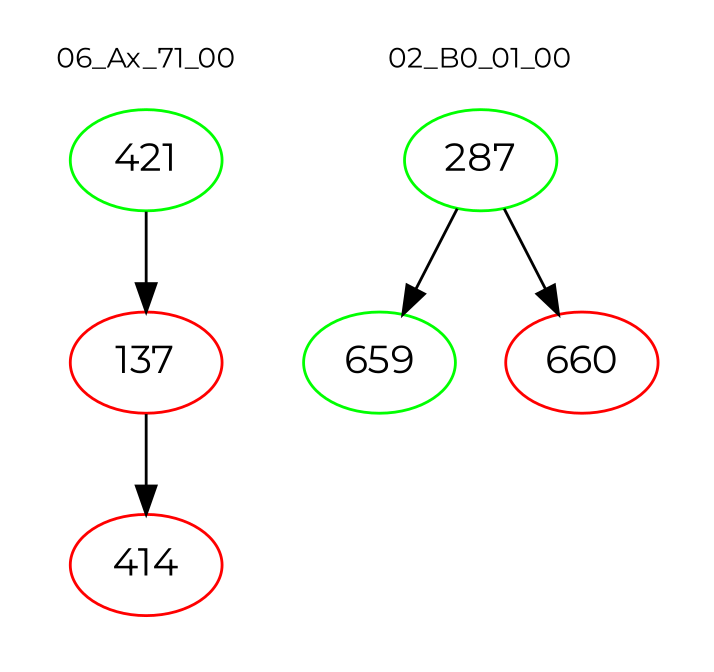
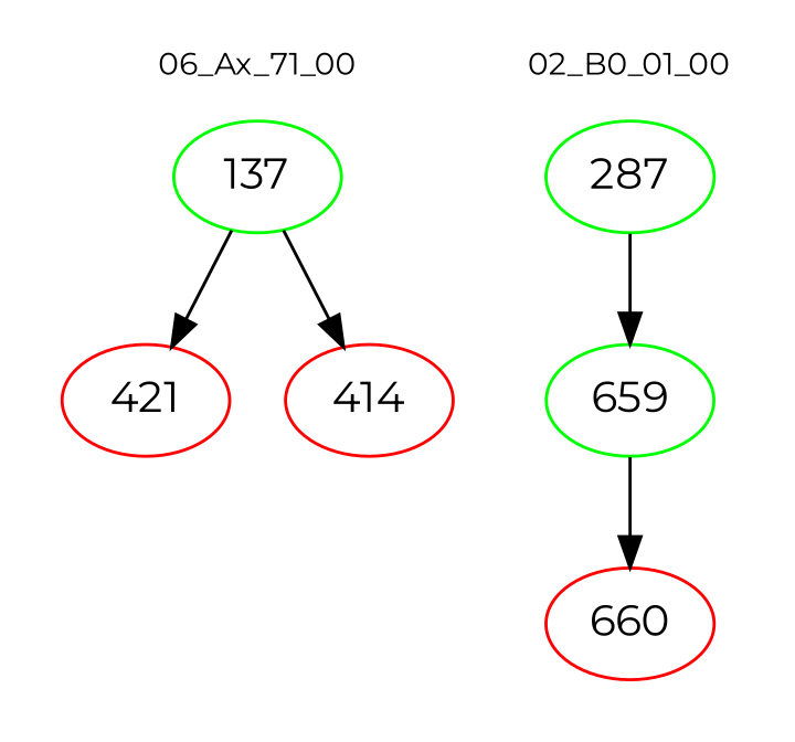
  digraph {
    fontname=Montserrat
    node [color=green fontname=Montserrat]
    edge [color=black fontname=Montserrat]
-   n1 [color=red label=137]
-   n2 [label=421]
+   n1 [label=137]
+   n2 [color=red label=421]
    n3 [color=red label=414]
    n4 [label=287]
    n5 [label=659]
    n6 [color=red label=660]
    subgraph cluster_1 {
      color=white
      fontsize=10
      label="06_Ax_71_00"
      n1
      n2
      n3
    }
    subgraph cluster_2 {
      color=white
      fontsize=10
      label="02_B0_01_00"
      n4
      n5
      n6
    }
-   n2 -> n1
+   n1 -> n2
    n1 -> n3
    n4 -> n5
-   n4 -> n6
+   n5 -> n6
  }
